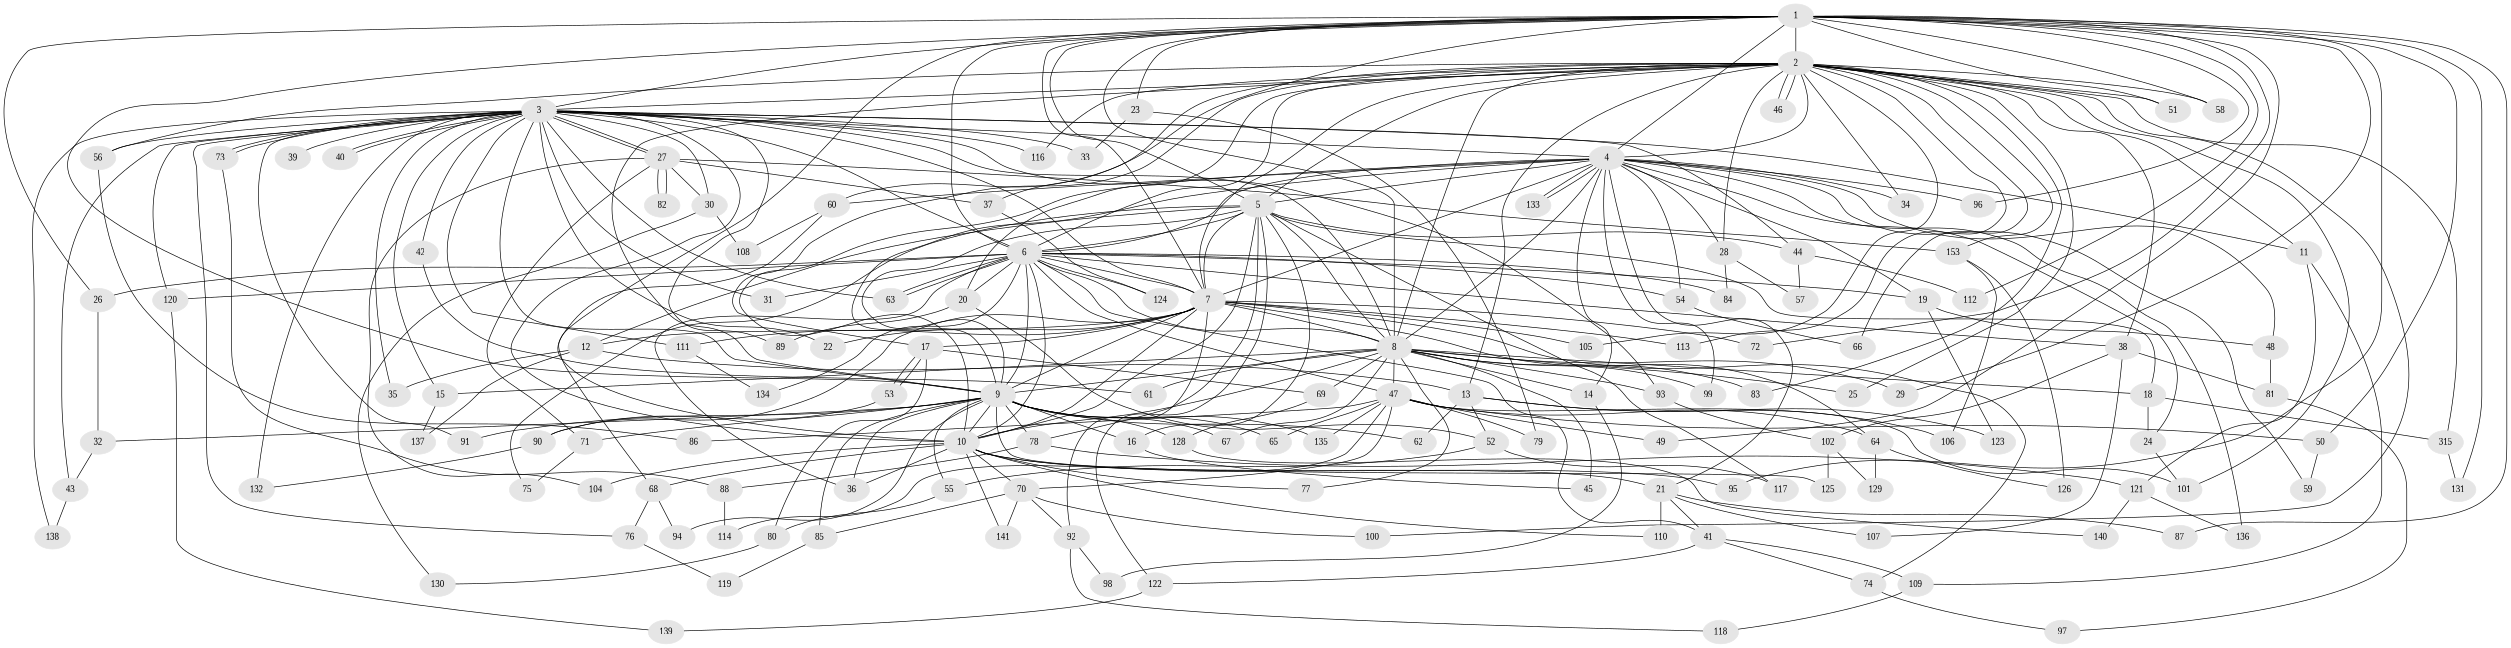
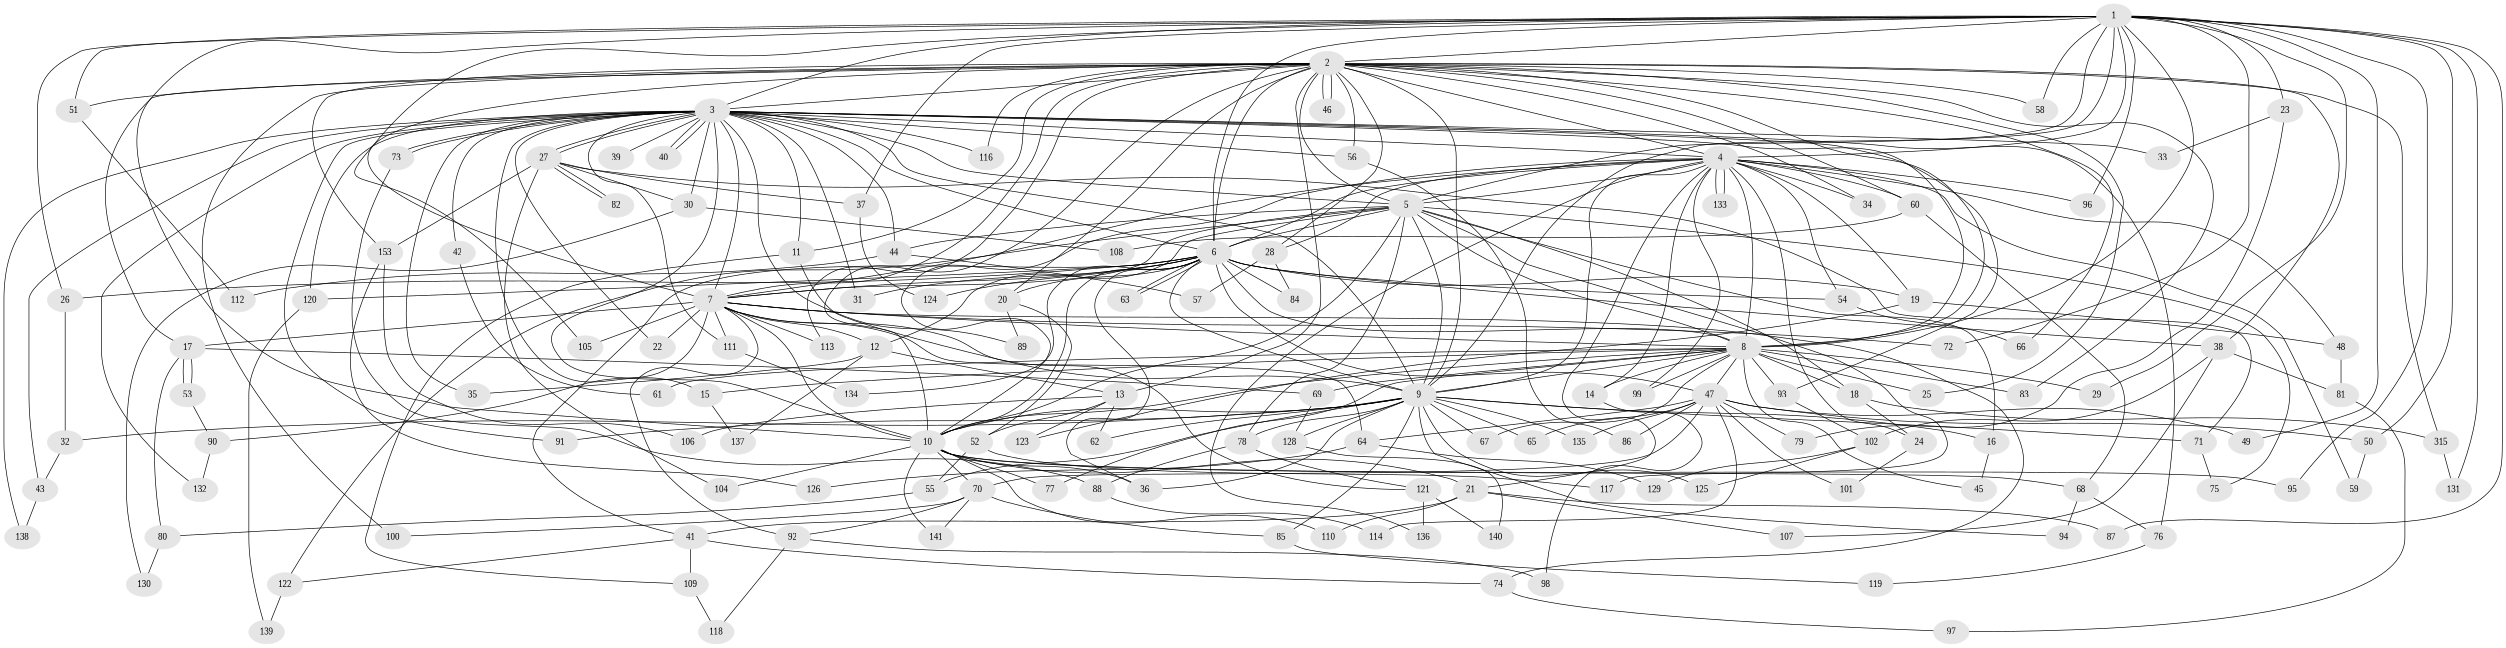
  graph {
    fontname="Liberation Serif"
    node [color=gray90 fontname="Liberation Serif" style=filled]
    edge [fontname="Liberation Serif"]
    1
    2
    3
    4
    5
    6
    7
    8
    9
    10
    23
    26
    29
    37
    49
    50
    51
    58
    72
    87
    95
    96
    112
    131
    11
    13
    17
    20
    25
    28
    34
    38
    46
    56
    60
    66
    83
    100
    n39 [label=153]
    105
    113
    n42 [label=315]
    116
    15
    22
    27
    30
    31
    33
    35
    39
    40
    42
    43
    44
    73
    76
    89
    91
    93
    111
    120
    132
    138
    14
    19
    21
    24
    48
    54
    59
    99
    133
    136
    12
    16
    18
    75
    78
    117
    122
    36
    41
    47
    63
    84
    124
    134
    64
    74
    90
    92
    45
    61
    67
    69
    77
    32
    55
    62
    65
    71
    85
    94
    125
    128
    135
    68
    70
    104
    110
    141
    79
    109
    121
    52
    106
    123
    53
    80
    57
    107
    81
    102
    86
    108
    126
    137
    82
    130
    88
    119
    139
    98
    101
    114
    129
    97
    118
    140
    1 -- 2
    1 -- 3
    1 -- 4
    1 -- 5
    1 -- 6
    1 -- 7
    1 -- 8
    1 -- 9
    1 -- 10
    1 -- 23
    1 -- 26
    1 -- 29
    1 -- 37
    1 -- 49
    1 -- 50
    1 -- 51
    1 -- 58
    1 -- 72
    1 -- 87
    1 -- 95
    1 -- 96
-   1 -- 112
+   51 -- 112
    1 -- 131
    2 -- 3
    2 -- 4
    2 -- 5
    2 -- 6
    2 -- 7
    2 -- 8
    2 -- 9
-   2 -- 101
+   2 -- 10
    2 -- 51
    2 -- 58
    2 -- 11
    2 -- 13
    2 -- 17
    2 -- 20
    2 -- 25
    2 -- 28
    2 -- 34
    2 -- 38
    2 -- 46
    2 -- 46
    2 -- 56
    2 -- 60
    2 -- 66
    2 -- 83
    2 -- 100
    2 -- n39
    2 -- 105
    2 -- 113
    2 -- n42
    2 -- 116
    3 -- 4
-   3 -- 63
+   3 -- 5
    3 -- 6
    3 -- 7
    3 -- 8
    3 -- 9
    3 -- 10
    3 -- 11
    3 -- 56
    3 -- 116
    3 -- 15
    3 -- 22
    3 -- 27
    3 -- 27
    3 -- 30
    3 -- 31
    3 -- 33
    3 -- 35
    3 -- 39
    3 -- 40
    3 -- 40
    3 -- 42
    3 -- 43
    3 -- 44
    3 -- 73
    3 -- 73
    3 -- 76
    3 -- 89
    3 -- 91
    3 -- 93
    3 -- 111
    3 -- 120
    3 -- 132
    3 -- 138
    4 -- 5
    4 -- 6
    4 -- 7
    4 -- 8
    4 -- 9
    4 -- 10
    4 -- 96
    4 -- 28
    4 -- 34
    4 -- 60
    4 -- 14
    4 -- 19
    4 -- 21
    4 -- 24
    4 -- 48
    4 -- 54
    4 -- 59
    4 -- 99
    4 -- 133
    4 -- 133
    4 -- 136
    5 -- 6
    5 -- 7
    5 -- 8
    5 -- 9
    5 -- 10
    5 -- 44
    5 -- 12
    5 -- 16
    5 -- 18
    5 -- 75
    5 -- 78
    5 -- 117
    5 -- 122
    6 -- 7
    6 -- 8
    6 -- 9
    6 -- 10
    6 -- 26
    6 -- 20
    6 -- 38
    6 -- 31
    6 -- 120
    6 -- 19
    6 -- 54
    6 -- 36
    6 -- 41
    6 -- 47
    6 -- 63
    6 -- 63
    6 -- 84
    6 -- 124
    6 -- 134
    7 -- 8
    7 -- 9
    7 -- 10
    7 -- 72
    7 -- 17
    7 -- 105
    7 -- 113
    7 -- 22
    7 -- 111
    7 -- 12
    7 -- 64
    7 -- 74
    7 -- 90
    7 -- 92
    8 -- 9
    8 -- 10
    8 -- 29
    8 -- 25
    8 -- 83
    8 -- 15
    8 -- 93
    8 -- 14
    8 -- 99
    8 -- 18
    8 -- 47
    8 -- 45
    8 -- 61
    8 -- 67
    8 -- 69
    8 -- 77
    9 -- 10
    9 -- 91
    9 -- 16
    9 -- 78
    9 -- 36
    9 -- 67
    9 -- 32
    9 -- 55
    9 -- 62
    9 -- 65
    9 -- 71
    9 -- 85
    9 -- 94
    9 -- 125
    9 -- 128
    9 -- 135
    10 -- 95
    10 -- 21
    10 -- 36
    10 -- 77
    10 -- 68
    10 -- 70
    10 -- 104
    10 -- 110
    10 -- 141
    23 -- 33
    23 -- 79
    26 -- 32
    37 -- 124
    50 -- 59
    11 -- 109
    11 -- 121
    13 -- 62
    13 -- 52
    13 -- 106
    13 -- 123
    17 -- 69
    17 -- 53
    17 -- 53
    17 -- 80
    20 -- 89
    20 -- 52
    28 -- 84
    28 -- 57
    38 -- 107
    38 -- 81
    38 -- 102
    56 -- 86
    60 -- 68
    60 -- 108
    n39 -- 106
    n39 -- 126
    n42 -- 131
    15 -- 137
    27 -- 37
    27 -- n39
    27 -- 30
    27 -- 71
    27 -- 104
    27 -- 82
    27 -- 82
    30 -- 108
    30 -- 130
    42 -- 61
    43 -- 138
    44 -- 112
    44 -- 57
    73 -- 88
    76 -- 119
    93 -- 102
    111 -- 134
    120 -- 139
    14 -- 98
    19 -- 48
    19 -- 123
    21 -- 87
    21 -- 41
    21 -- 110
    21 -- 107
    24 -- 101
    48 -- 81
    54 -- 66
    12 -- 13
    12 -- 35
    12 -- 137
    16 -- 45
    18 -- n42
    18 -- 24
    78 -- 121
    78 -- 88
    122 -- 139
    41 -- 122
    41 -- 74
    41 -- 109
    47 -- 49
    47 -- 50
    47 -- 64
    47 -- 65
    47 -- 135
    47 -- 70
    47 -- 79
    47 -- 86
    47 -- 101
    47 -- 114
    64 -- 126
    64 -- 129
    74 -- 97
    90 -- 132
    92 -- 98
    92 -- 118
    69 -- 128
    32 -- 43
    55 -- 80
    71 -- 75
    85 -- 119
    128 -- 140
    68 -- 76
    68 -- 94
    70 -- 100
    70 -- 92
    70 -- 85
    70 -- 141
    109 -- 118
    121 -- 136
    121 -- 140
    52 -- 117
    52 -- 55
    53 -- 90
    80 -- 130
    81 -- 97
    102 -- 125
    102 -- 129
    88 -- 114
  }
